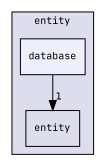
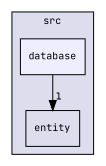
  digraph {
    compound=true
    fontname="JetBrains Mono"
    node [fontname="JetBrains Mono" fontsize=10 shape=box]
    n1 [label=entity]
    n2 [fillcolor="#eeeeff" label=database pencolor=black style=filled]
    subgraph cluster_1 {
      bgcolor="#ddddee"
      fontsize=10
-     label=entity
+     label=src
      pencolor=black
      n1
      n2
    }
    n2 -> n1 [headlabel=1 labeldistance=1.5 labelfontname=Helvetica labelfontsize=10 fontname="JetBrains Mono"]
  }
